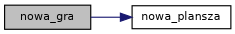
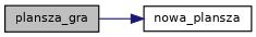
  digraph {
    rankdir=LR
    node [color=black fontname=Helvetica fontsize=10 shape=record style=filled]
-   n1 [fillcolor=grey75 fontcolor=black height=0.2 label=nowa_gra width=0.4]
+   n1 [fillcolor=grey75 fontcolor=black height=0.2 label=plansza_gra width=0.4]
    n2 [fillcolor=white height=0.2 label=nowa_plansza width=0.4]
    n1 -> n2 [color=midnightblue fontname=Helvetica fontsize=10 labelfontname=Helvetica labelfontsize=10 style=solid]
  }
